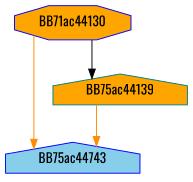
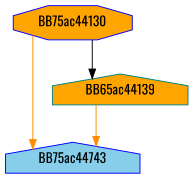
  digraph {
    fontname=Oswald
    splines=ortho
    node [color=blue fillcolor=orange fontname=Oswald shape=house style=filled]
    edge [arrowhead=normal color=darkorange fontname=Oswald]
-   BB75ac44130 [shape=octagon label=BB71ac44130]
+   BB75ac44130 [shape=octagon]
    n2 [fillcolor=skyblue label=BB75ac44743]
-   BB75ac44139 [color=teal]
+   BB75ac44139 [color=teal label=BB65ac44139]
    BB75ac44130 -> n2
    BB75ac44130 -> BB75ac44139 [color=black]
    BB75ac44139 -> n2
  }
